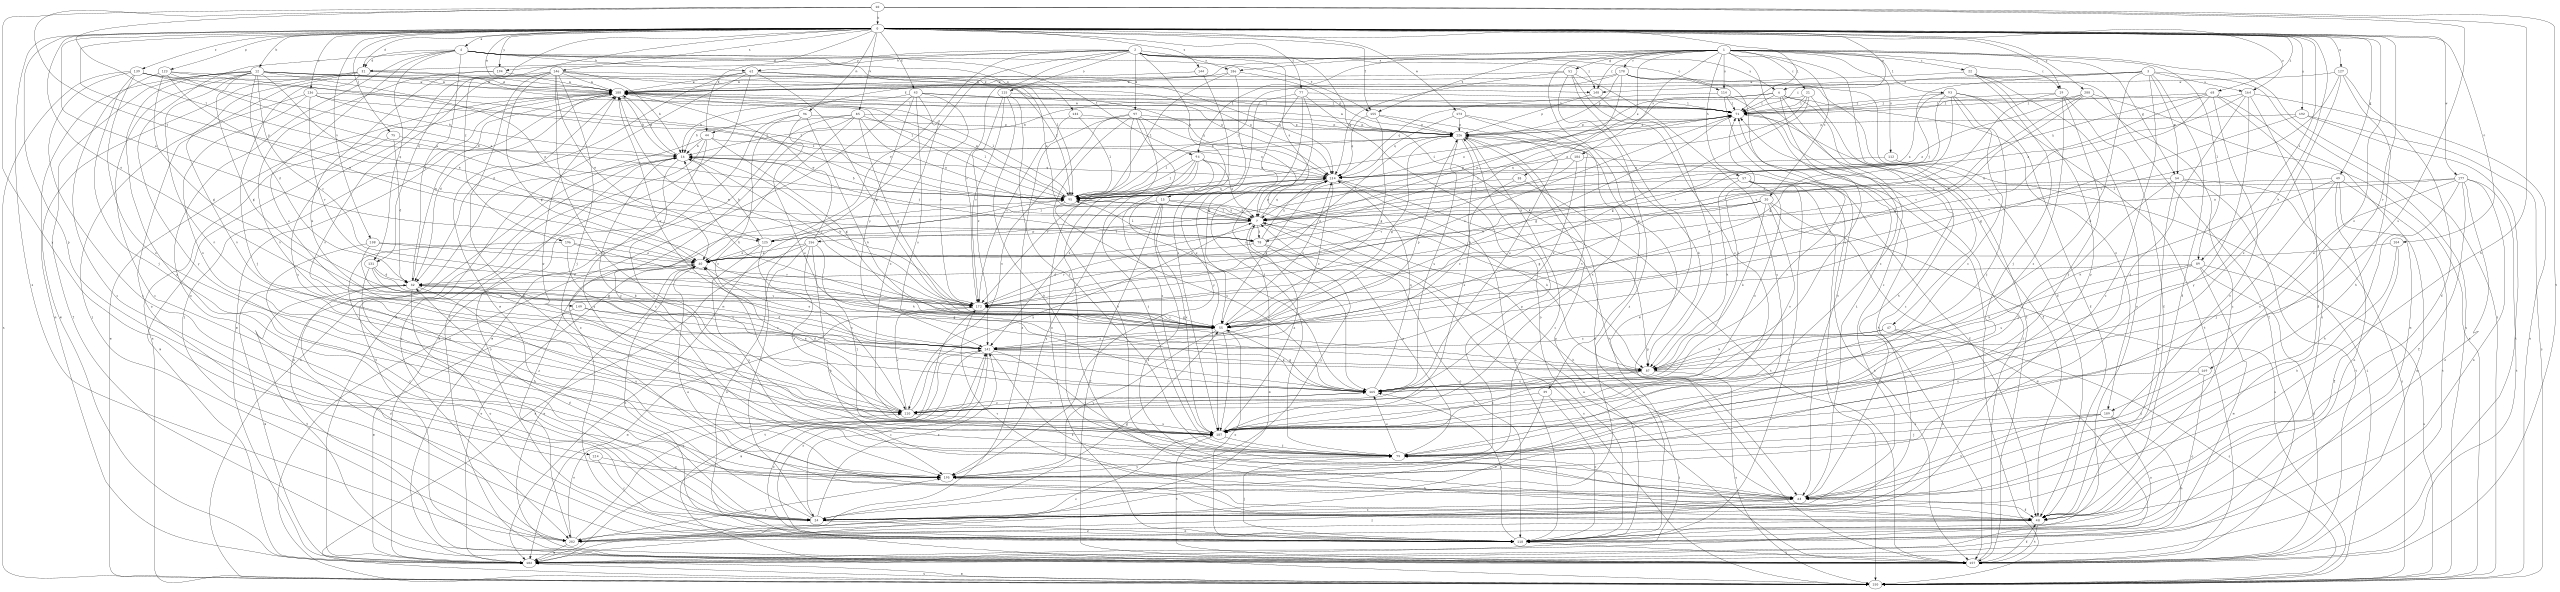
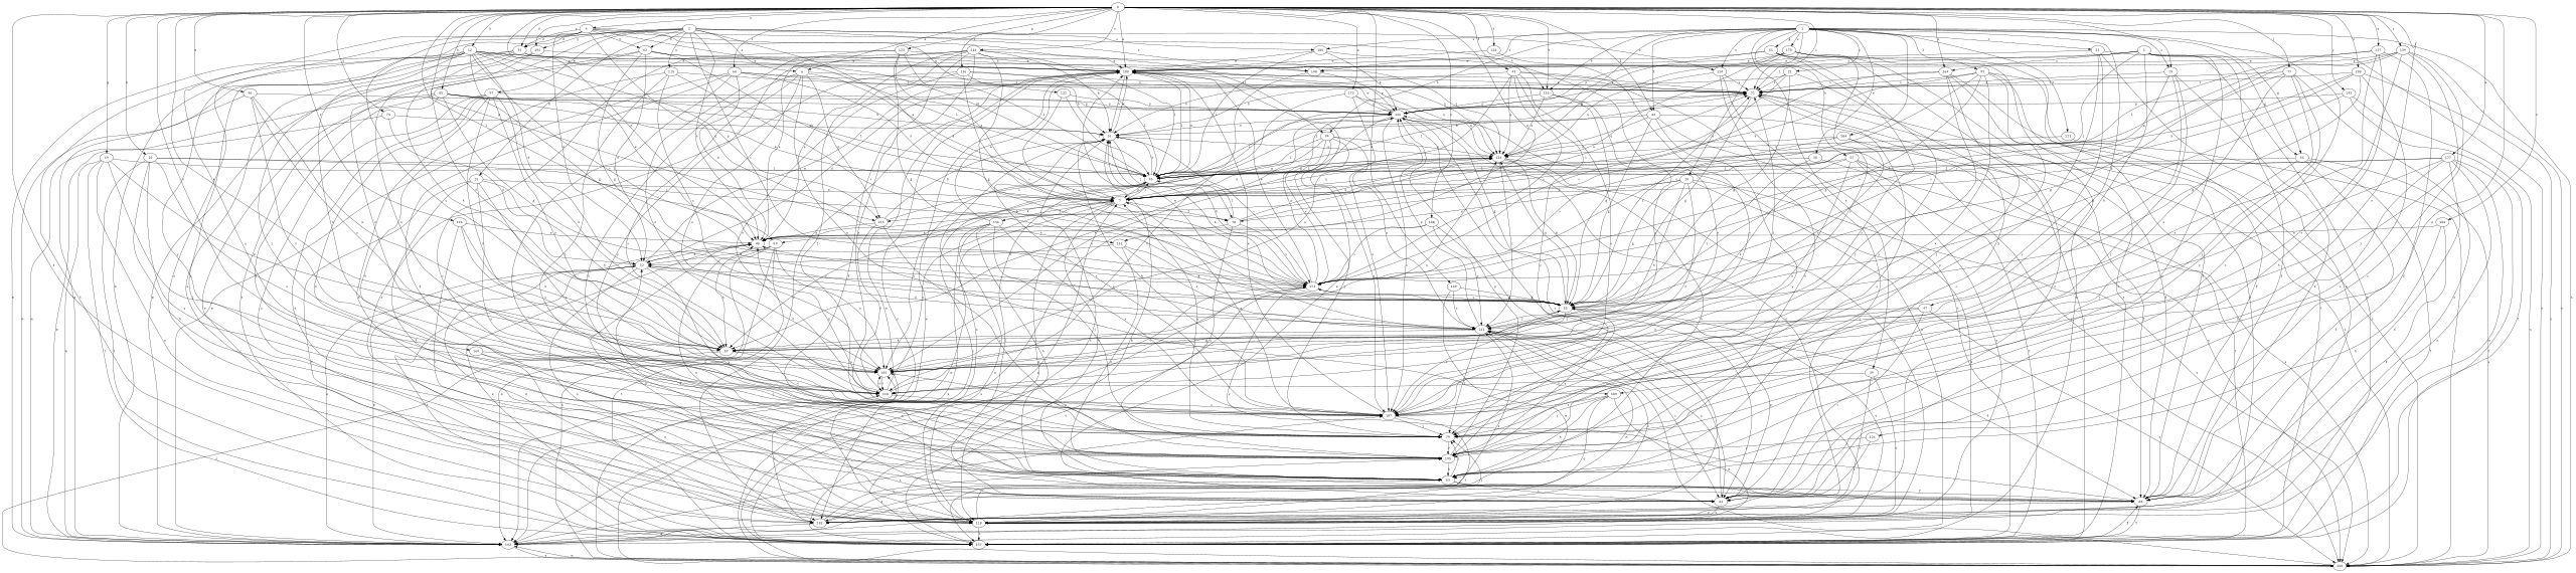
  strict digraph {
    fontname="IBM Plex Mono"
    node [fontname="IBM Plex Mono"]
    edge [fontname="IBM Plex Mono"]
    0
    4
    6
    10
    12
    19
    31
    43
    44
    49
    68
    71
    75
    77
    85
    87
    89
    96
    104
    108
    109
    123
    124
    125
    127
    131
    136
    139
    144
    146
    149
    155
    164
    169
    173
    177
    180
    192
    194
    196
    200
    202
    40
    94
    62
    32
    95
    118
    132
    165
    195
    7
    63
    187
    78
    157
    24
    140
    102
    172
    134
    55
    110
    48
    79
    150
    16
    126
    141
    1
    20
    21
    22
    38
    39
    47
    51
    54
    57
    93
    112
    114
    170
    184
    186
    2
    15
    97
    115
    156
    3
    0 -> 4 [label=a]
    0 -> 6 [label=a]
-   10 -> 0 [label=b]
+   0 -> 10 [label=b]
    0 -> 12 [label=b]
    0 -> 19 [label=c]
    0 -> 31 [label=d]
    0 -> 43 [label=f]
    0 -> 44 [label=f]
    0 -> 49 [label=g]
    0 -> 68 [label=i]
    0 -> 71 [label=i]
    0 -> 75 [label=j]
    0 -> 77 [label=j]
    0 -> 85 [label=k]
    0 -> 87 [label=k]
    0 -> 89 [label=l]
    0 -> 96 [label=m]
    0 -> 104 [label=n]
    0 -> 108 [label=n]
    0 -> 109 [label=n]
    0 -> 123 [label=p]
    0 -> 124 [label=p]
    0 -> 125 [label=p]
    0 -> 127 [label=q]
    0 -> 131 [label=q]
    0 -> 136 [label=r]
    0 -> 139 [label=r]
    0 -> 144 [label=s]
    0 -> 146 [label=s]
    0 -> 149 [label=s]
    0 -> 155 [label=t]
    0 -> 164 [label=u]
    0 -> 169 [label=v]
    0 -> 173 [label=w]
    0 -> 177 [label=w]
    0 -> 180 [label=w]
    0 -> 192 [label=y]
    0 -> 194 [label=y]
    0 -> 196 [label=z]
    0 -> 200 [label=z]
    0 -> 202 [label=z]
    0 -> 40 [label=e]
    4 -> 31 [label=d]
    4 -> 131 [label=q]
    4 -> 155 [label=t]
    4 -> 94 [label=l]
    4 -> 62 [label=h]
    4 -> 32 [label=d]
    4 -> 95 [label=l]
    4 -> 118 [label=o]
    4 -> 132 [label=q]
    4 -> 165 [label=u]
    4 -> 195 [label=y]
    6 -> 71 [label=i]
    6 -> 109 [label=n]
    6 -> 125 [label=p]
    6 -> 165 [label=u]
    6 -> 7 [label=a]
    6 -> 63 [label=h]
    6 -> 187 [label=x]
    10 -> 95 [label=l]
    10 -> 195 [label=y]
    10 -> 63 [label=h]
    10 -> 187 [label=x]
    10 -> 78 [label=j]
    10 -> 157 [label=t]
    12 -> 125 [label=p]
    12 -> 180 [label=w]
    12 -> 40 [label=e]
    12 -> 32 [label=d]
    12 -> 195 [label=y]
    12 -> 157 [label=t]
    12 -> 24 [label=c]
    12 -> 140 [label=r]
    12 -> 102 [label=m]
    12 -> 172 [label=v]
    12 -> 134 [label=q]
    12 -> 55 [label=g]
    12 -> 110 [label=n]
    19 -> 71 [label=i]
    19 -> 187 [label=x]
    19 -> 172 [label=v]
    19 -> 48 [label=f]
    19 -> 79 [label=j]
    31 -> 180 [label=w]
    31 -> 95 [label=l]
    31 -> 118 [label=o]
    31 -> 102 [label=m]
    31 -> 110 [label=n]
    31 -> 79 [label=j]
    43 -> 71 [label=i]
    43 -> 165 [label=u]
-   43 -> 141 [label=y]
+   43 -> 195 [label=y]
    43 -> 187 [label=x]
    43 -> 172 [label=v]
    43 -> 134 [label=q]
    43 -> 150 [label=s]
    43 -> 16 [label=b]
    44 -> 202 [label=z]
    44 -> 195 [label=y]
    44 -> 134 [label=q]
    44 -> 55 [label=g]
    44 -> 150 [label=s]
    44 -> 16 [label=b]
    49 -> 87 [label=k]
    49 -> 95 [label=l]
    49 -> 118 [label=o]
    49 -> 157 [label=t]
    49 -> 102 [label=m]
    49 -> 79 [label=j]
    68 -> 71 [label=i]
    68 -> 40 [label=e]
    68 -> 7 [label=a]
    68 -> 63 [label=h]
    68 -> 102 [label=m]
    68 -> 134 [label=q]
    68 -> 48 [label=f]
    71 -> 180 [label=w]
    71 -> 55 [label=g]
    71 -> 48 [label=f]
    71 -> 126 [label=p]
    75 -> 32 [label=d]
    75 -> 102 [label=m]
    75 -> 16 [label=b]
    77 -> 71 [label=i]
    77 -> 118 [label=o]
    77 -> 165 [label=u]
    77 -> 195 [label=y]
    77 -> 55 [label=g]
    77 -> 79 [label=j]
    85 -> 95 [label=l]
    85 -> 118 [label=o]
    85 -> 195 [label=y]
    85 -> 7 [label=a]
    85 -> 102 [label=m]
    85 -> 55 [label=g]
    85 -> 16 [label=b]
    85 -> 126 [label=p]
    87 -> 165 [label=u]
    87 -> 187 [label=x]
    87 -> 150 [label=s]
    89 -> 87 [label=k]
    89 -> 32 [label=d]
    89 -> 165 [label=u]
    89 -> 157 [label=t]
    89 -> 102 [label=m]
    89 -> 150 [label=s]
    96 -> 87 [label=k]
    96 -> 165 [label=u]
    96 -> 102 [label=m]
    96 -> 110 [label=n]
    96 -> 126 [label=p]
    104 -> 40 [label=e]
    104 -> 63 [label=h]
    104 -> 48 [label=f]
    108 -> 40 [label=e]
    108 -> 24 [label=c]
    108 -> 172 [label=v]
    108 -> 141 [label=r]
    109 -> 118 [label=o]
    109 -> 63 [label=h]
    109 -> 187 [label=x]
    109 -> 102 [label=m]
    109 -> 79 [label=j]
    123 -> 180 [label=w]
    123 -> 40 [label=e]
    123 -> 95 [label=l]
    123 -> 7 [label=a]
    123 -> 24 [label=c]
    123 -> 55 [label=g]
    124 -> 195 [label=y]
    124 -> 24 [label=c]
    125 -> 40 [label=e]
    125 -> 195 [label=y]
    125 -> 134 [label=i]
    125 -> 110 [label=n]
    125 -> 16 [label=b]
    127 -> 180 [label=w]
    127 -> 63 [label=h]
    127 -> 187 [label=x]
    127 -> 172 [label=v]
    127 -> 48 [label=f]
    131 -> 32 [label=d]
    131 -> 63 [label=h]
    131 -> 55 [label=g]
    131 -> 141 [label=r]
    136 -> 71 [label=i]
    136 -> 202 [label=z]
    136 -> 95 [label=l]
    136 -> 172 [label=v]
    136 -> 110 [label=n]
    136 -> 16 [label=b]
    139 -> 180 [label=w]
    139 -> 95 [label=l]
    139 -> 7 [label=a]
    139 -> 187 [label=x]
    139 -> 24 [label=c]
    139 -> 79 [label=j]
    139 -> 150 [label=s]
    144 -> 180 [label=w]
    144 -> 187 [label=x]
    146 -> 180 [label=w]
    146 -> 40 [label=e]
    146 -> 95 [label=l]
    146 -> 195 [label=y]
    146 -> 187 [label=x]
-   146 -> 134 [label=q]
    146 -> 55 [label=g]
    146 -> 110 [label=n]
    146 -> 48 [label=f]
    146 -> 79 [label=j]
    146 -> 16 [label=b]
    149 -> 102 [label=m]
    149 -> 55 [label=g]
    149 -> 141 [label=r]
    155 -> 165 [label=u]
    155 -> 134 [label=q]
    155 -> 55 [label=g]
    155 -> 126 [label=p]
    164 -> 71 [label=i]
    164 -> 118 [label=o]
    164 -> 195 [label=y]
    164 -> 172 [label=v]
    164 -> 79 [label=j]
    164 -> 150 [label=s]
    169 -> 118 [label=o]
    169 -> 165 [label=u]
    169 -> 79 [label=j]
    173 -> 187 [label=x]
    173 -> 134 [label=q]
    173 -> 110 [label=n]
    173 -> 126 [label=p]
    177 -> 202 [label=z]
    177 -> 95 [label=l]
    177 -> 118 [label=o]
    177 -> 7 [label=a]
    177 -> 63 [label=h]
    177 -> 187 [label=x]
    177 -> 157 [label=t]
    177 -> 48 [label=f]
    180 -> 71 [label=i]
    180 -> 202 [label=z]
    180 -> 32 [label=d]
    180 -> 95 [label=l]
    180 -> 102 [label=m]
    180 -> 150 [label=s]
    180 -> 16 [label=b]
    192 -> 157 [label=t]
    192 -> 55 [label=g]
    192 -> 150 [label=s]
    192 -> 126 [label=p]
    194 -> 87 [label=k]
    194 -> 180 [label=w]
    194 -> 110 [label=n]
    196 -> 87 [label=k]
    196 -> 40 [label=e]
    196 -> 165 [label=u]
    196 -> 24 [label=c]
    200 -> 71 [label=i]
    200 -> 7 [label=a]
    200 -> 24 [label=c]
    200 -> 172 [label=v]
    200 -> 55 [label=g]
    200 -> 150 [label=s]
    202 -> 32 [label=d]
    202 -> 195 [label=y]
    202 -> 102 [label=m]
    202 -> 110 [label=n]
    202 -> 141 [label=r]
    40 -> 32 [label=d]
    40 -> 118 [label=o]
    94 -> 95 [label=l]
    94 -> 7 [label=a]
    94 -> 187 [label=x]
    94 -> 172 [label=v]
    94 -> 134 [label=q]
    94 -> 79 [label=j]
    94 -> 141 [label=r]
    62 -> 180 [label=w]
    62 -> 32 [label=d]
    62 -> 7 [label=a]
    62 -> 157 [label=t]
    62 -> 102 [label=m]
    62 -> 134 [label=q]
    62 -> 55 [label=g]
    32 -> 180 [label=w]
    32 -> 118 [label=o]
    32 -> 165 [label=d]
    32 -> 195 [label=y]
    32 -> 157 [label=t]
    32 -> 102 [label=m]
    32 -> 172 [label=v]
    95 -> 71 [label=i]
    95 -> 180 [label=w]
    95 -> 202 [label=z]
    95 -> 165 [label=u]
    95 -> 7 [label=a]
    95 -> 134 [label=q]
    95 -> 16 [label=b]
    118 -> 165 [label=u]
    118 -> 157 [label=t]
    118 -> 79 [label=j]
    118 -> 126 [label=p]
    118 -> 141 [label=r]
    132 -> 95 [label=l]
    132 -> 172 [label=v]
    132 -> 126 [label=p]
    165 -> 71 [label=i]
    165 -> 134 [label=q]
    165 -> 55 [label=g]
    165 -> 110 [label=n]
    195 -> 63 [label=h]
    195 -> 126 [label=p]
    7 -> 125 [label=p]
    7 -> 95 [label=l]
    7 -> 118 [label=o]
    7 -> 63 [label=h]
    7 -> 78 [label=j]
    7 -> 102 [label=m]
    7 -> 134 [label=q]
    7 -> 156 [label=t]
    63 -> 71 [label=i]
    63 -> 202 [label=z]
    63 -> 24 [label=c]
    63 -> 48 [label=f]
    63 -> 79 [label=j]
    187 -> 180 [label=w]
    187 -> 7 [label=a]
    187 -> 157 [label=t]
    187 -> 79 [label=j]
    187 -> 16 [label=b]
    78 -> 71 [label=i]
    78 -> 95 [label=l]
    78 -> 195 [label=y]
    78 -> 172 [label=v]
    78 -> 134 [label=q]
    78 -> 150 [label=s]
    157 -> 71 [label=i]
    157 -> 40 [label=e]
    157 -> 7 [label=a]
    157 -> 48 [label=f]
    157 -> 16 [label=b]
    157 -> 126 [label=p]
    24 -> 180 [label=w]
    24 -> 32 [label=d]
    24 -> 95 [label=l]
    24 -> 118 [label=o]
    24 -> 55 [label=g]
    24 -> 141 [label=r]
    140 -> 87 [label=k]
    140 -> 126 [label=p]
    102 -> 40 [label=e]
    102 -> 187 [label=x]
    102 -> 150 [label=s]
    172 -> 180 [label=w]
    172 -> 157 [label=t]
    172 -> 102 [label=m]
    172 -> 55 [label=g]
    172 -> 16 [label=b]
    172 -> 126 [label=p]
    134 -> 95 [label=l]
    134 -> 118 [label=o]
    134 -> 7 [label=a]
    134 -> 63 [label=h]
    134 -> 55 [label=g]
    134 -> 141 [label=r]
    55 -> 71 [label=i]
    55 -> 118 [label=o]
    55 -> 195 [label=y]
    55 -> 187 [label=x]
    55 -> 172 [label=v]
    55 -> 134 [label=q]
    55 -> 16 [label=b]
    55 -> 141 [label=r]
    110 -> 40 [label=e]
    110 -> 165 [label=u]
    110 -> 7 [label=a]
    110 -> 187 [label=x]
    110 -> 172 [label=v]
    48 -> 202 [label=z]
    48 -> 40 [label=e]
    48 -> 157 [label=t]
    48 -> 172 [label=v]
    79 -> 165 [label=u]
    79 -> 195 [label=y]
    79 -> 7 [label=a]
    150 -> 71 [label=i]
    150 -> 180 [label=w]
    150 -> 102 [label=m]
    150 -> 141 [label=r]
    16 -> 180 [label=w]
    16 -> 118 [label=o]
    16 -> 187 [label=x]
    16 -> 78 [label=j]
    16 -> 157 [label=t]
    16 -> 172 [label=v]
    16 -> 134 [label=q]
    126 -> 71 [label=i]
    126 -> 87 [label=k]
    126 -> 180 [label=w]
    126 -> 95 [label=l]
    126 -> 118 [label=o]
    126 -> 165 [label=u]
    126 -> 187 [label=x]
    126 -> 24 [label=c]
    126 -> 55 [label=g]
    126 -> 16 [label=b]
    141 -> 87 [label=k]
    141 -> 180 [label=w]
    141 -> 40 [label=e]
    141 -> 32 [label=d]
    141 -> 24 [label=c]
    141 -> 102 [label=m]
    141 -> 48 [label=f]
    141 -> 79 [label=j]
    141 -> 126 [label=p]
    1 -> 19 [label=c]
    1 -> 44 [label=f]
    1 -> 89 [label=l]
    1 -> 155 [label=t]
    1 -> 94 [label=l]
    1 -> 24 [label=c]
    1 -> 140 [label=r]
    1 -> 150 [label=s]
    1 -> 20 [label=c]
    1 -> 21 [label=c]
    1 -> 22 [label=c]
    1 -> 38 [label=e]
    1 -> 39 [label=e]
    1 -> 47 [label=f]
    1 -> 51 [label=g]
    1 -> 54 [label=g]
    1 -> 57 [label=h]
    1 -> 93 [label=l]
    1 -> 112 [label=o]
    1 -> 114 [label=o]
    1 -> 170 [label=v]
    1 -> 184 [label=x]
    1 -> 186 [label=x]
    20 -> 87 [label=k]
    20 -> 40 [label=e]
    20 -> 7 [label=a]
    20 -> 102 [label=m]
    20 -> 55 [label=g]
    20 -> 110 [label=n]
    20 -> 150 [label=s]
    21 -> 71 [label=i]
    21 -> 7 [label=a]
    21 -> 24 [label=c]
    21 -> 55 [label=g]
    21 -> 16 [label=b]
    22 -> 180 [label=w]
    22 -> 118 [label=o]
    22 -> 195 [label=y]
    22 -> 157 [label=t]
    22 -> 79 [label=j]
    38 -> 95 [label=l]
    38 -> 157 [label=t]
    38 -> 141 [label=r]
    39 -> 202 [label=z]
    39 -> 118 [label=o]
    39 -> 110 [label=n]
    47 -> 87 [label=k]
    47 -> 24 [label=c]
    47 -> 150 [label=s]
    47 -> 141 [label=r]
    51 -> 180 [label=w]
    51 -> 202 [label=z]
    51 -> 195 [label=y]
    51 -> 187 [label=x]
    51 -> 102 [label=m]
    51 -> 134 [label=q]
    54 -> 95 [label=l]
    54 -> 157 [label=t]
    54 -> 48 [label=f]
    54 -> 79 [label=j]
    54 -> 150 [label=s]
    57 -> 87 [label=k]
    57 -> 95 [label=l]
    57 -> 118 [label=o]
    57 -> 157 [label=t]
    57 -> 110 [label=n]
    57 -> 150 [label=s]
    93 -> 71 [label=i]
    93 -> 7 [label=a]
    93 -> 187 [label=x]
    93 -> 157 [label=t]
    93 -> 172 [label=v]
    93 -> 55 [label=g]
    93 -> 48 [label=f]
    93 -> 79 [label=j]
    112 -> 134 [label=q]
    112 -> 150 [label=i]
    114 -> 71 [label=i]
    114 -> 63 [label=h]
    114 -> 157 [label=t]
    114 -> 134 [label=q]
    170 -> 180 [label=w]
    170 -> 40 [label=e]
    170 -> 95 [label=l]
    170 -> 165 [label=u]
    170 -> 157 [label=t]
    170 -> 48 [label=f]
    170 -> 126 [label=p]
    184 -> 172 [label=v]
    184 -> 134 [label=q]
    184 -> 48 [label=f]
    184 -> 141 [label=r]
    186 -> 180 [label=w]
    186 -> 95 [label=l]
    186 -> 187 [label=x]
    186 -> 126 [label=p]
    2 -> 6 [label=a]
    2 -> 31 [label=d]
    2 -> 87 [label=k]
    2 -> 194 [label=y]
    2 -> 40 [label=e]
    2 -> 62 [label=h]
    2 -> 7 [label=a]
    2 -> 140 [label=r]
    2 -> 102 [label=m]
    2 -> 172 [label=v]
    2 -> 114 [label=o]
    2 -> 186 [label=x]
    2 -> 15 [label=b]
    2 -> 97 [label=m]
    2 -> 115 [label=o]
    15 -> 87 [label=k]
    15 -> 195 [label=y]
    15 -> 7 [label=a]
    15 -> 187 [label=x]
    15 -> 157 [label=t]
    15 -> 48 [label=f]
    97 -> 87 [label=k]
    97 -> 202 [label=z]
    97 -> 118 [label=o]
    97 -> 165 [label=u]
    97 -> 63 [label=h]
    97 -> 110 [label=n]
    97 -> 48 [label=f]
    97 -> 126 [label=p]
    115 -> 71 [label=i]
    115 -> 63 [label=h]
    115 -> 172 [label=v]
    115 -> 79 [label=j]
    115 -> 141 [label=r]
    156 -> 180 [label=w]
    156 -> 40 [label=e]
    156 -> 118 [label=o]
    156 -> 63 [label=h]
    156 -> 187 [label=x]
    156 -> 79 [label=j]
    156 -> 150 [label=s]
    3 -> 71 [label=i]
    3 -> 87 [label=k]
    3 -> 164 [label=u]
    3 -> 78 [label=j]
    3 -> 24 [label=c]
    3 -> 140 [label=r]
    3 -> 48 [label=f]
    3 -> 150 [label=s]
    3 -> 54 [label=g]
  }
